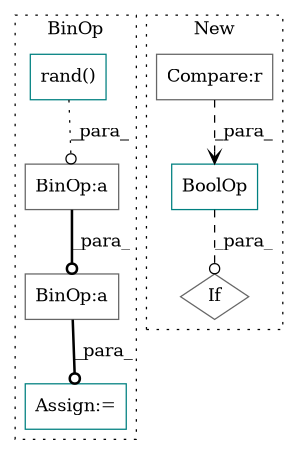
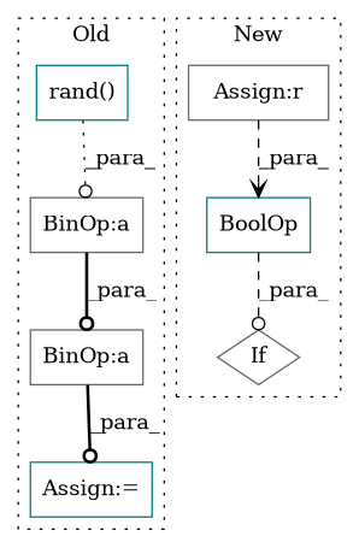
  digraph {
    node [a=82 color=gray40 l=3 s=6211 shape=box]
    edge [arrowhead=odot style=bold]
    n1 [a=75 color=teal l="11,33" label="rand()" s="6449,6465"]
    n2 [a=68 color=teal label="Assign:=" s=6548]
    n3 [label="BinOp:a" s=6446]
    n4 [label="BinOp:a" s=6567]
    n5 [a=72 color=teal l=33 label=BoolOp]
    n6 [a=96 label=If s=6208 shape=diamond]
-   n7 [a=40 l=15 label="Compare:r"]
+   n7 [a=40 l=15 label="Assign:r"]
    subgraph cluster_1 {
-     label=BinOp
+     label=Old
      style=dotted
      n1
      n2
      n3
      n4
    }
    subgraph cluster_2 {
      label=New
      style=dotted
      n5
      n6
      n7
    }
    n1 -> n3 [label=_para_ style=dotted]
    n3 -> n4 [label=_para_]
    n4 -> n2 [label=_para_]
    n5 -> n6 [label=_para_ style=dashed]
    n7 -> n5 [arrowhead=vee label=_para_ style=dashed]
  }
